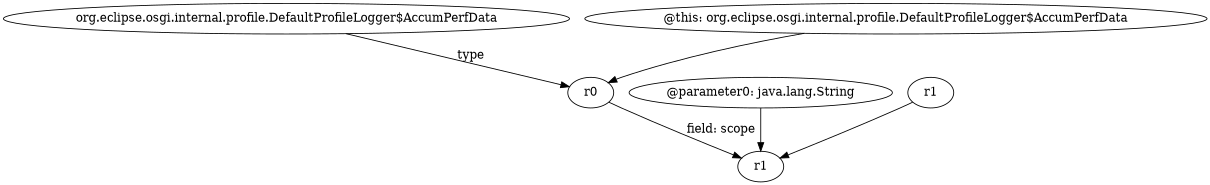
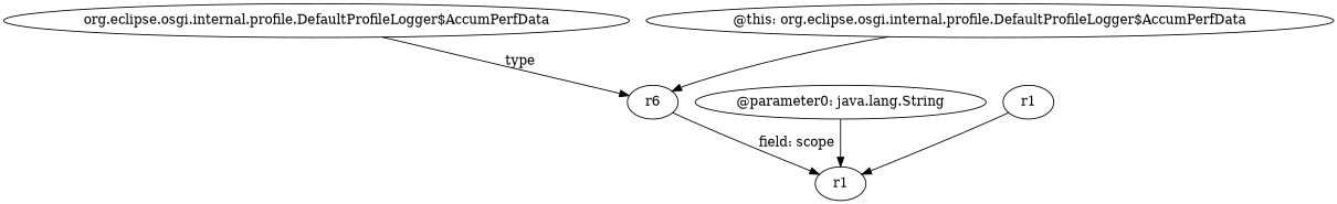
  digraph {
    fontname="DejaVu Serif"
    node [fontname="DejaVu Serif"]
    edge [fontname="DejaVu Serif"]
    n1 [label="org.eclipse.osgi.internal.profile.DefaultProfileLogger$AccumPerfData"]
-   n2 [label=r0]
+   n2 [label=r6]
    n3 [label=r1]
    n4 [label="@this: org.eclipse.osgi.internal.profile.DefaultProfileLogger$AccumPerfData"]
    n5 [label="@parameter0: java.lang.String"]
    n6 [label=r1]
    n1 -> n2 [label=type]
    n2 -> n3 [label="field: scope"]
    n4 -> n2
    n5 -> n3
    n6 -> n3
  }
